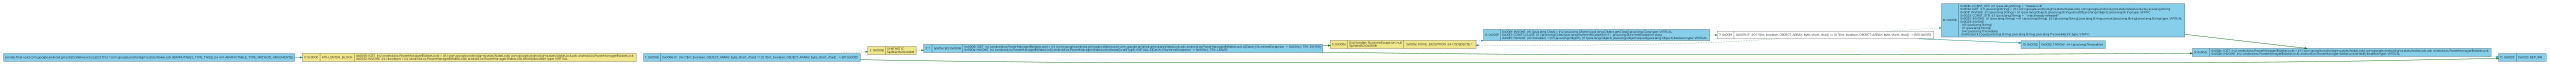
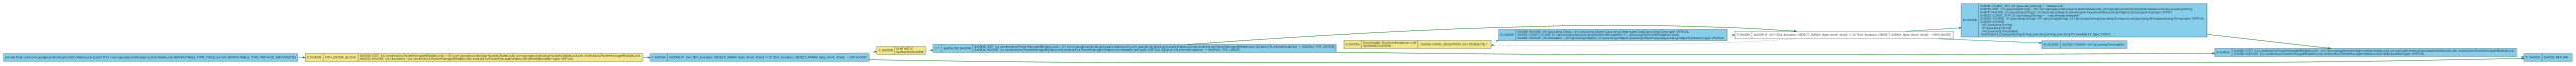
  digraph {
    fontname=Montserrat
    rankdir=LR
    node [fillcolor=skyblue fontname=Montserrat shape=record style=filled]
    edge [color=darkgreen fontname=Montserrat style=bold]
    n1 [fillcolor=khaki label="{0\:\ 0x0000|MTH_ENTER_BLOCK\l|0x0000: IGET  (r4 I:android.os.PowerManager$WakeLock) = (r3 I:com.google.android.gms.stats.WakeLock) com.google.android.gms.stats.WakeLock.zzb android.os.PowerManager$WakeLock \l0x0002: INVOKE  (r4 I:boolean) = (r4 I:android.os.PowerManager$WakeLock) android.os.PowerManager.WakeLock.isHeld():boolean type: VIRTUAL \l}"]
    n2 [label="{1\:\ 0x0006|0x0006: IF  (r4 I:?[int, boolean, OBJECT, ARRAY, byte, short, char]) == (0 ?[int, boolean, OBJECT, ARRAY, byte, short, char])  \-\> B:11:0x0033 \l}"]
    n3 [fillcolor=khaki label="{2\:\ 0x0008|SYNTHETIC\lSplitter:B:2:0x0008\l}"]
    n4 [label="{11\:\ 0x0033|0x0033: RETURN   \l}"]
    n5 [label="{3\:\ ?|Splitter:B:2:0x0008\l|0x0008: IGET  (r4 I:android.os.PowerManager$WakeLock) = (r3 I:com.google.android.gms.stats.WakeLock) com.google.android.gms.stats.WakeLock.zzb android.os.PowerManager$WakeLock A[Catch:\{ RuntimeException \-\> 0x000e \}, TRY_ENTER]\l0x000a: INVOKE  (r4 I:android.os.PowerManager$WakeLock) android.os.PowerManager.WakeLock.release():void type: VIRTUAL A[Catch:\{ RuntimeException \-\> 0x000e \}, TRY_LEAVE]\l}"]
    n6 [fillcolor=khaki label="{5\:\ 0x000e|ExcHandler: RuntimeException null\lSplitter:B:2:0x0008\l|0x000e: MOVE_EXCEPTION  (r4 I:?[OBJECT]) =  \l}"]
    n7 [label="{9\:\ 0x002c|0x002c: IGET  (r4 I:android.os.PowerManager$WakeLock) = (r3 I:com.google.android.gms.stats.WakeLock) com.google.android.gms.stats.WakeLock.zzb android.os.PowerManager$WakeLock \l0x002e: INVOKE  (r4 I:android.os.PowerManager$WakeLock) android.os.PowerManager.WakeLock.isHeld():boolean type: VIRTUAL \l}"]
    n8 [label="{6\:\ 0x000f|0x000f: INVOKE  (r0 I:java.lang.Class) = (r4 I:java.lang.Object) java.lang.Object.getClass():java.lang.Class type: VIRTUAL \l0x0013: CONST_CLASS  (r1 I:java.lang.Class\<java.lang.RuntimeException\>) =  java.lang.RuntimeException.class \l0x0015: INVOKE  (r0 I:boolean) = (r0 I:java.lang.Object), (r1 I:java.lang.Object) java.lang.Object.equals(java.lang.Object):boolean type: VIRTUAL \l}"]
    n9 [fillcolor=white label="{7\:\ 0x0019|0x0019: IF  (r0 I:?[int, boolean, OBJECT, ARRAY, byte, short, char]) == (0 ?[int, boolean, OBJECT, ARRAY, byte, short, char])  \-\> B:10:0x0032 \l}"]
    n10 [label="{8\:\ 0x001b|0x001b: CONST_STR  (r0 I:java.lang.String) =  \"WakeLock\" \l0x001d: IGET  (r1 I:java.lang.String) = (r3 I:com.google.android.gms.stats.WakeLock) com.google.android.gms.stats.WakeLock.zze java.lang.String \l0x001f: INVOKE  (r1 I:java.lang.String) = (r1 I:java.lang.Object) java.lang.String.valueOf(java.lang.Object):java.lang.String type: STATIC \l0x0023: CONST_STR  (r2 I:java.lang.String) =  \" was already released!\" \l0x0025: INVOKE  (r1 I:java.lang.String) = (r1 I:java.lang.String), (r2 I:java.lang.String) java.lang.String.concat(java.lang.String):java.lang.String type: VIRTUAL \l0x0029: INVOKE  \l  (r0 I:java.lang.String)\l  (r1 I:java.lang.String)\l  (r4 I:java.lang.Throwable)\l android.util.Log.e(java.lang.String, java.lang.String, java.lang.Throwable):int type: STATIC \l}"]
    n11 [label="{10\:\ 0x0032|0x0032: THROW  (r4 I:java.lang.Throwable) \l}"]
    n12 [label="{private final void com.google.android.gms.stats.WakeLock.zza((r3 'this' I:com.google.android.gms.stats.WakeLock A[IMMUTABLE_TYPE, THIS]), (r4 I:int A[IMMUTABLE_TYPE, METHOD_ARGUMENT])) }"]
+   n1 -> n2 [color=teal]
    n2 -> n3 [style=dashed]
    n2 -> n4
    n3 -> n5 [style=dashed]
-   n5 -> n6
+   n5 -> n9
    n5 -> n7
    n6 -> n8 [color=teal style=dashed]
    n7 -> n4 [color=teal style=dashed]
    n8 -> n9 [style=dashed]
    n9 -> n6 [style=dashed]
-   n9 -> n10 [color=teal style=dashed]
+   n9 -> n10 [color=teal]
    n9 -> n11 [color=teal]
    n10 -> n7
    n12 -> n1 [color=teal]
  }
